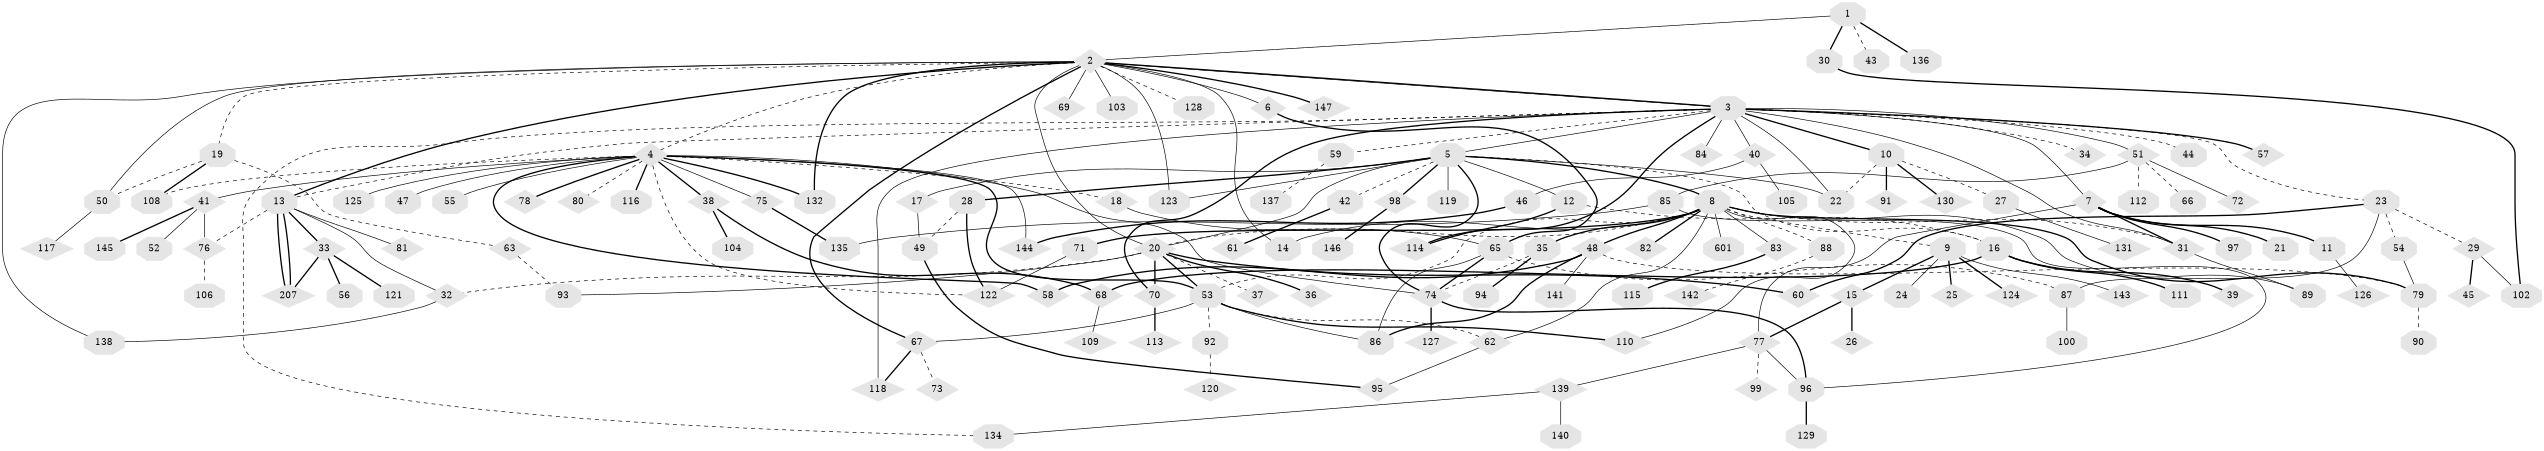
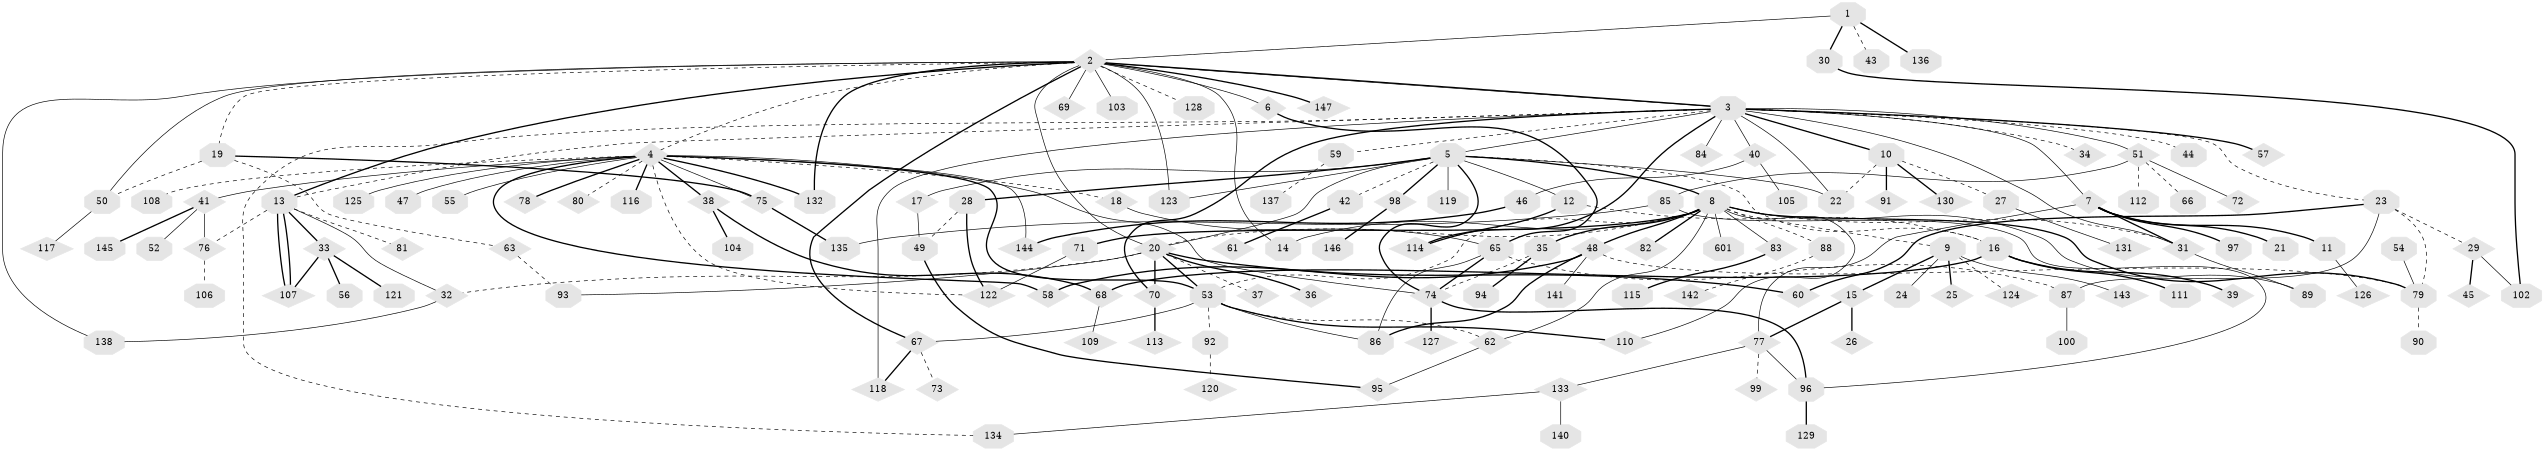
  graph {
    node [color=gray90 shape=octagon style=filled]
    edge [style=bold]
    2 [shape=diamond]
    1
    30
    43
    136
    3
    4 [shape=diamond]
    6 [shape=diamond]
    13
    14
    19
    20 [shape=diamond]
    50
    67 [shape=diamond]
    69 [shape=diamond]
    103
    123
    128
    132
    138
    147 [shape=diamond]
    102
    5
    7 [shape=diamond]
    10
    22
    23
    31 [shape=diamond]
    34 [shape=diamond]
    40 [shape=diamond]
    44
    51 [shape=diamond]
    57 [shape=diamond]
    59
    70 [shape=diamond]
    84 [shape=diamond]
    114 [shape=diamond]
    118 [shape=diamond]
    134
    18 [shape=diamond]
    38 [shape=diamond]
    41 [shape=diamond]
    47
    53
    55
    58 [shape=diamond]
    74 [shape=diamond]
    75 [shape=diamond]
    78 [shape=diamond]
    80 [shape=diamond]
    108
    116
    122 [shape=diamond]
    125
    144 [shape=diamond]
    65
    32 [shape=diamond]
    33 [shape=diamond]
    76 [shape=diamond]
    81 [shape=diamond]
-   107 [shape=diamond label=207]
+   107 [shape=diamond]
    63 [shape=diamond]
    36 [shape=diamond]
    37 [shape=diamond]
    60 [shape=diamond]
    93
    117 [shape=diamond]
    73 [shape=diamond]
    8
    12
    16
    17 [shape=diamond]
    28
    42
    98 [shape=diamond]
    119
    11
    21
    77 [shape=diamond]
    97
    27
    91 [shape=diamond]
    130 [shape=diamond]
    29 [shape=diamond]
    54
    87
    89
    46
    105
    66
    72 [shape=diamond]
    85
    112
    137
    113 [shape=diamond]
    68 [shape=diamond]
    104
    52
    145
    62 [shape=diamond]
    110 [shape=diamond]
    86
    92
    96
    127 [shape=diamond]
    135
    9
    35
    48 [shape=diamond]
    71
    79
    82 [shape=diamond]
    83 [shape=diamond]
    88
    n115 [label=601]
    39 [shape=diamond]
    111
    49
    61 [shape=diamond]
    146
    126 [shape=diamond]
    99 [shape=diamond]
-   133 [shape=diamond label=139]
+   133 [shape=diamond]
    15 [shape=diamond]
    24
    25 [shape=diamond]
    124 [shape=diamond]
    143 [shape=diamond]
    94
    141
    95 [shape=diamond]
    90
    115
    142 [shape=diamond]
    26 [shape=diamond]
    131 [shape=diamond]
    56
    121
    106
    109 [shape=diamond]
    45 [shape=diamond]
    100
    120 [shape=diamond]
    129
    140
    2 -- 3 [style=solid]
    2 -- 3
    2 -- 4 [style=dashed]
    2 -- 6 [style=solid]
    2 -- 13
    2 -- 14 [style=solid]
    2 -- 19 [style=dashed]
    2 -- 20 [style=solid]
    2 -- 50 [style=solid]
    2 -- 67
    2 -- 69 [style=solid]
    2 -- 103 [style=solid]
    2 -- 123 [style=solid]
    2 -- 128 [style=dashed]
    2 -- 132
    2 -- 138 [style=solid]
    2 -- 147
    1 -- 2 [style=solid]
    1 -- 30
    1 -- 43 [style=dashed]
    1 -- 136
    30 -- 102
    3 -- 13 [style=dashed]
    3 -- 5 [style=solid]
    3 -- 7 [style=solid]
    3 -- 10
    3 -- 22 [style=solid]
    3 -- 23 [style=dashed]
    3 -- 31 [style=solid]
    3 -- 34 [style=dashed]
    3 -- 40 [style=solid]
    3 -- 44 [style=dashed]
    3 -- 51 [style=solid]
    3 -- 57
    3 -- 59 [style=dashed]
    3 -- 70
    3 -- 84 [style=solid]
    3 -- 114
    3 -- 118 [style=solid]
    3 -- 134 [style=dashed]
    4 -- 132
    4 -- 18 [style=dashed]
    4 -- 38
    4 -- 41 [style=solid]
    4 -- 47 [style=solid]
    4 -- 53
    4 -- 55 [style=solid]
    4 -- 58
    4 -- 74 [style=solid]
    4 -- 75 [style=solid]
    4 -- 78
    4 -- 80 [style=dashed]
    4 -- 108 [style=dashed]
    4 -- 116
    4 -- 122 [style=dashed]
    4 -- 125 [style=solid]
    4 -- 144 [style=solid]
    6 -- 65
    13 -- 32 [style=solid]
    13 -- 33
    13 -- 76 [style=dashed]
-   13 -- 81 [style=solid]
+   13 -- 81 [style=dashed]
    13 -- 107
    13 -- 107
    19 -- 50 [style=dashed]
-   19 -- 108
+   19 -- 75
    19 -- 63 [style=dashed]
    20 -- 70
    20 -- 53
    20 -- 32 [style=dashed]
    20 -- 36
    20 -- 37 [style=dashed]
    20 -- 60
    20 -- 93 [style=solid]
    50 -- 117 [style=solid]
    67 -- 118
    67 -- 73 [style=dashed]
    5 -- 20 [style=solid]
    5 -- 123 [style=solid]
    5 -- 22 [style=solid]
    5 -- 74
    5 -- 8
    5 -- 12 [style=solid]
    5 -- 16 [style=dashed]
    5 -- 17 [style=solid]
    5 -- 28
    5 -- 42 [style=dashed]
    5 -- 98
    5 -- 119 [style=solid]
    7 -- 31
    7 -- 11
    7 -- 21
    7 -- 77 [style=solid]
    7 -- 97
    10 -- 22 [style=dashed]
    10 -- 27 [style=dashed]
    10 -- 91
    10 -- 130
    23 -- 60
    23 -- 29 [style=dashed]
-   23 -- 54 [style=dashed]
+   23 -- 79 [style=dashed]
    23 -- 87 [style=solid]
    31 -- 89 [style=solid]
    40 -- 46 [style=solid]
    40 -- 105 [style=solid]
    51 -- 66 [style=dashed]
    51 -- 72 [style=solid]
    51 -- 85 [style=solid]
    51 -- 112 [style=dashed]
    59 -- 137 [style=dashed]
    70 -- 113
    18 -- 65 [style=solid]
    38 -- 68
    38 -- 104
    41 -- 76 [style=solid]
    41 -- 52 [style=solid]
    41 -- 145
    53 -- 67 [style=solid]
    53 -- 62 [style=dashed]
    53 -- 110
    53 -- 86 [style=solid]
    53 -- 92 [style=dashed]
    74 -- 96
    74 -- 127
    75 -- 135
    65 -- 74
    65 -- 87 [style=dashed]
    65 -- 86 [style=solid]
    32 -- 138 [style=solid]
    33 -- 107
    33 -- 56
    33 -- 121
    76 -- 106 [style=dashed]
    63 -- 93 [style=dashed]
    8 -- 14 [style=solid]
    8 -- 20 [style=dashed]
    8 -- 31 [style=dashed]
    8 -- 53 [style=dashed]
    8 -- 89 [style=solid]
    8 -- 62 [style=solid]
    8 -- 110 [style=solid]
    8 -- 9 [style=dashed]
    8 -- 35
    8 -- 48
    8 -- 71
    8 -- 79
    8 -- 82
    8 -- 83 [style=solid]
    8 -- 88 [style=dashed]
    8 -- n115 [style=solid]
    12 -- 114
    12 -- 16 [style=dashed]
    16 -- 68
    16 -- 39
    16 -- 111
    17 -- 49 [style=solid]
    28 -- 122
    28 -- 49 [style=dashed]
    42 -- 61
    98 -- 146
    11 -- 126 [style=solid]
    77 -- 96 [style=solid]
    77 -- 99 [style=dashed]
    77 -- 133 [style=solid]
    27 -- 131 [style=solid]
    29 -- 102 [style=solid]
    29 -- 45
    54 -- 79 [style=solid]
    87 -- 100 [style=solid]
    46 -- 144
    85 -- 96 [style=solid]
    85 -- 135 [style=solid]
    68 -- 109 [style=solid]
    62 -- 95 [style=solid]
    92 -- 120 [style=dashed]
    96 -- 129
    9 -- 15
    9 -- 24 [style=solid]
    9 -- 25
-   9 -- 124
+   9 -- 124 [style=dashed]
    9 -- 143 [style=solid]
    35 -- 74 [style=dashed]
    35 -- 94
    48 -- 58
    48 -- 86
    48 -- 79 [style=dashed]
    48 -- 141 [style=solid]
    71 -- 122 [style=solid]
    79 -- 90 [style=dashed]
    83 -- 115
    88 -- 142 [style=dashed]
    49 -- 95
    133 -- 134 [style=solid]
    133 -- 140 [style=solid]
    15 -- 77
    15 -- 26
  }
